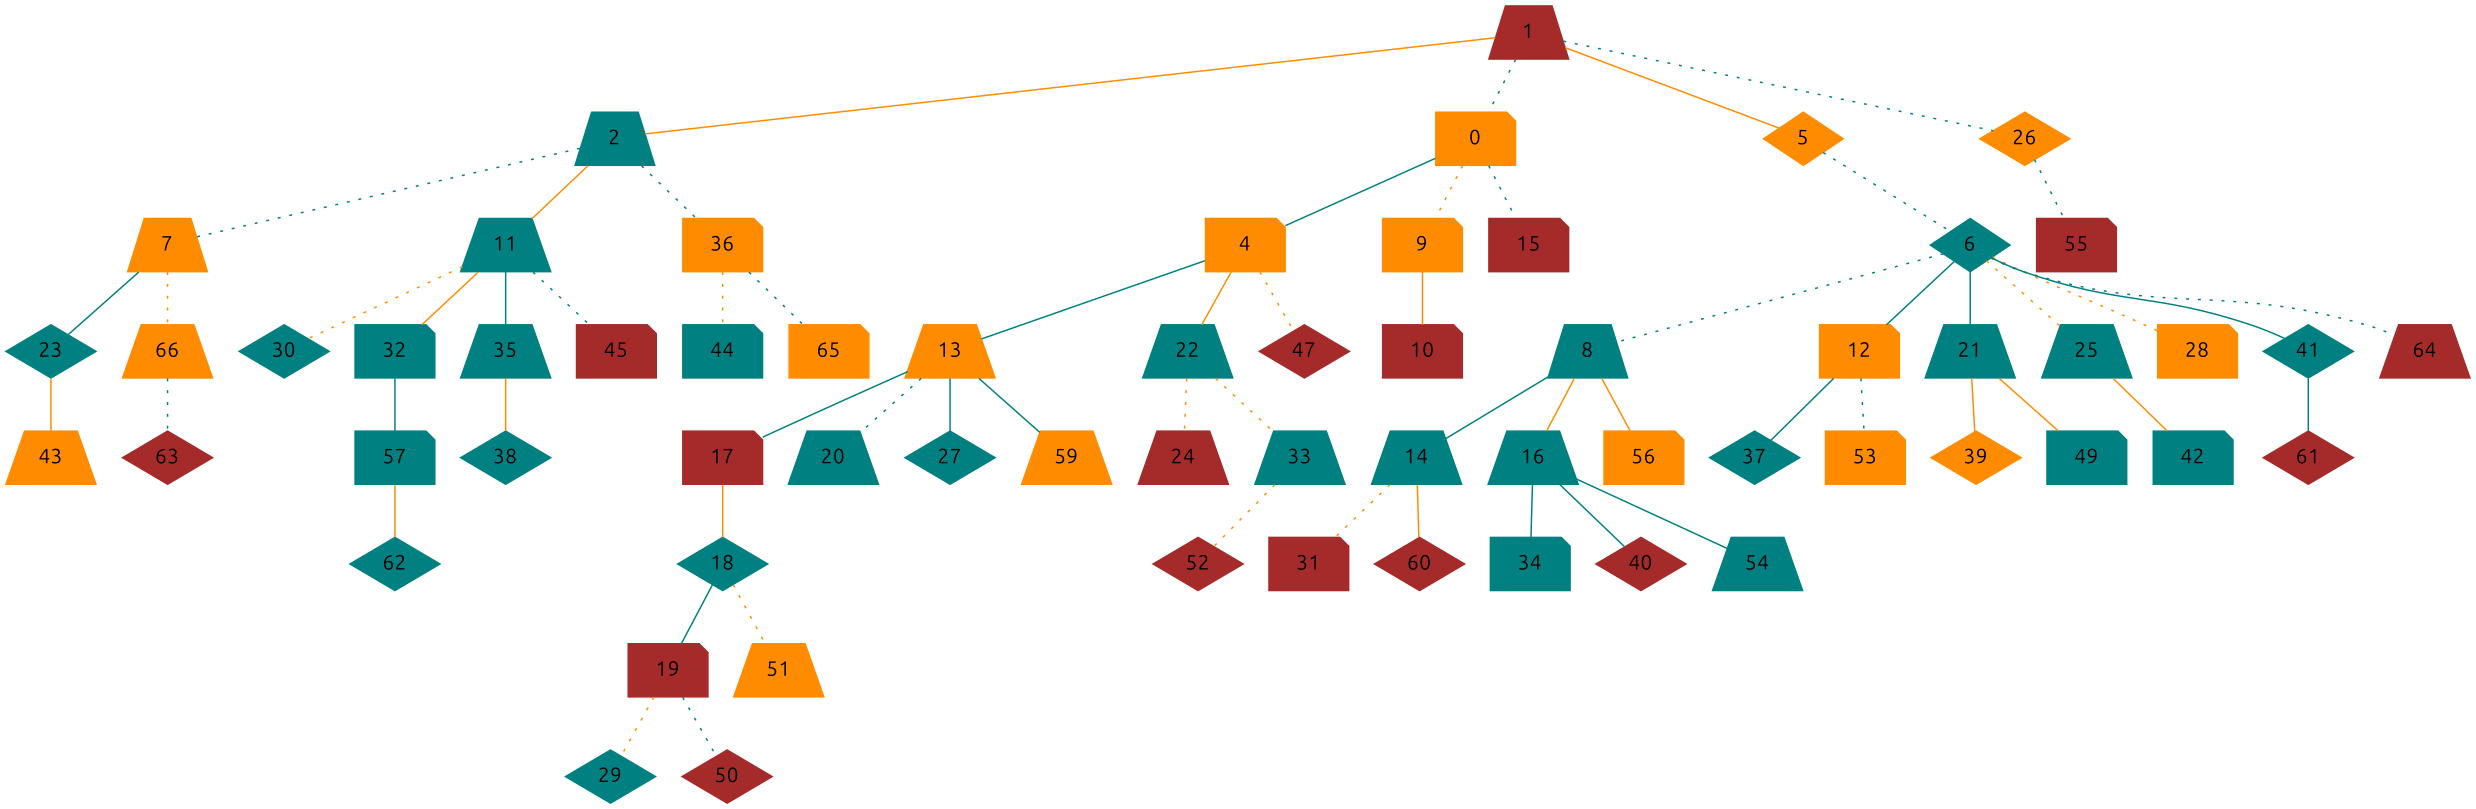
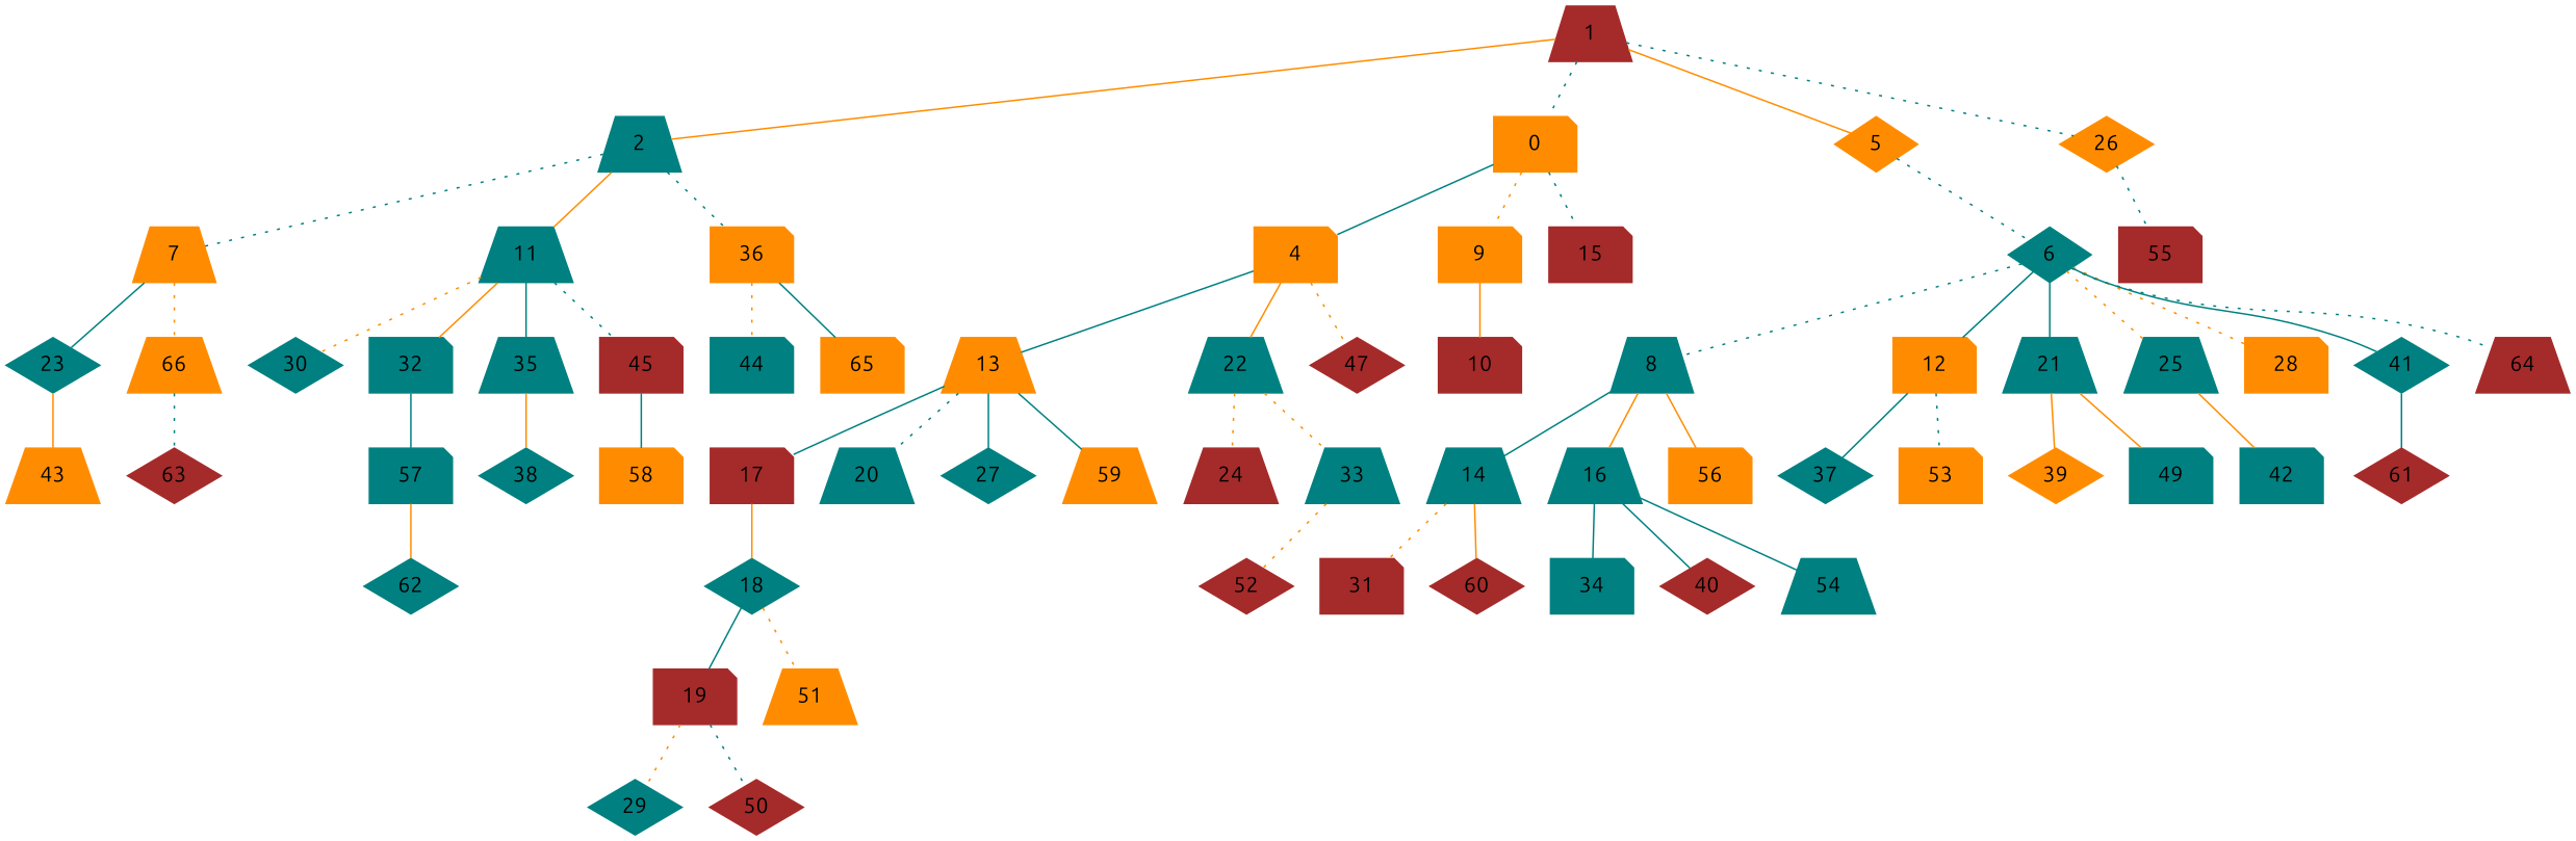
  graph {
    fontname=Ubuntu
    node [color=teal fontname=Ubuntu shape=note style=filled]
    edge [color=teal fontname=Ubuntu style=solid]
    1 [color=brown shape=trapezium]
    2 [shape=trapezium]
    n3 [color=darkorange label=0]
    5 [color=darkorange shape=diamond]
    26 [color=darkorange shape=diamond]
    7 [color=darkorange shape=trapezium]
    11 [shape=trapezium]
    36 [color=darkorange]
    4 [color=darkorange]
    9 [color=darkorange]
    15 [color=brown]
    6 [shape=diamond]
    55 [color=brown]
    23 [shape=diamond]
    n15 [color=darkorange label=66 shape=trapezium]
    30 [shape=diamond]
    32
    35 [shape=trapezium]
    45 [color=brown]
    44
    65 [color=darkorange]
    13 [color=darkorange shape=trapezium]
    22 [shape=trapezium]
    47 [color=brown shape=diamond]
    10 [color=brown]
    17 [color=brown]
    20 [shape=trapezium]
    27 [shape=diamond]
    59 [color=darkorange shape=trapezium]
    24 [color=brown shape=trapezium]
    33 [shape=trapezium]
    8 [shape=trapezium]
    12 [color=darkorange]
    21 [shape=trapezium]
    25 [shape=trapezium]
    28 [color=darkorange]
    41 [shape=diamond]
    64 [color=brown shape=trapezium]
    14 [shape=trapezium]
    16 [shape=trapezium]
    56 [color=darkorange]
    37 [shape=diamond]
    53 [color=darkorange]
    39 [color=darkorange shape=diamond]
    49
    42
    61 [color=brown shape=diamond]
    43 [color=darkorange shape=trapezium]
    63 [color=brown shape=diamond]
    31 [color=brown]
    60 [color=brown shape=diamond]
    34
    40 [color=brown shape=diamond]
    54 [shape=trapezium]
    57
    38 [shape=diamond]
+   58 [color=darkorange]
    18 [shape=diamond]
    19 [color=brown]
    51 [color=darkorange shape=trapezium]
    29 [shape=diamond]
    50 [color=brown shape=diamond]
    52 [color=brown shape=diamond]
    62 [shape=diamond]
    1 -- 2 [color=darkorange]
    1 -- n3 [style=dotted]
    1 -- 5 [color=darkorange]
    1 -- 26 [style=dotted]
    2 -- 7 [style=dotted]
    2 -- 11 [color=darkorange]
    2 -- 36 [style=dotted]
    n3 -- 4
    n3 -- 9 [color=darkorange style=dotted]
    n3 -- 15 [style=dotted]
    5 -- 6 [style=dotted]
    26 -- 55 [style=dotted]
    7 -- 23
    7 -- n15 [color=darkorange style=dotted]
    11 -- 30 [color=darkorange style=dotted]
    11 -- 32 [color=darkorange]
    11 -- 35
    11 -- 45 [style=dotted]
    36 -- 44 [color=darkorange style=dotted]
-   36 -- 65 [style=dotted]
+   36 -- 65
    4 -- 13
    4 -- 22 [color=darkorange]
    4 -- 47 [color=darkorange style=dotted]
    9 -- 10 [color=darkorange]
    6 -- 8 [style=dotted]
    6 -- 12
    6 -- 21
    6 -- 25 [color=darkorange style=dotted]
    6 -- 28 [color=darkorange style=dotted]
    6 -- 41
    6 -- 64 [style=dotted]
    23 -- 43 [color=darkorange]
    n15 -- 63 [style=dotted]
    32 -- 57
    35 -- 38 [color=darkorange]
+   45 -- 58
    13 -- 17
    13 -- 20 [style=dotted]
    13 -- 27
    13 -- 59
    22 -- 24 [color=darkorange style=dotted]
    22 -- 33 [color=darkorange style=dotted]
    17 -- 18 [color=darkorange]
    33 -- 52 [color=darkorange style=dotted]
    8 -- 14
    8 -- 16 [color=darkorange]
    8 -- 56 [color=darkorange]
    12 -- 37
    12 -- 53 [style=dotted]
    21 -- 39 [color=darkorange]
    21 -- 49 [color=darkorange]
    25 -- 42 [color=darkorange]
    41 -- 61
    14 -- 31 [color=darkorange style=dotted]
    14 -- 60 [color=darkorange]
    16 -- 34
    16 -- 40
    16 -- 54
    57 -- 62 [color=darkorange]
    18 -- 19
    18 -- 51 [color=darkorange style=dotted]
    19 -- 29 [color=darkorange style=dotted]
    19 -- 50 [style=dotted]
  }
